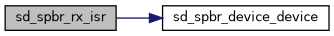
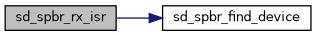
  digraph {
    rankdir=LR
    node [color=black fontname=Helvetica fontsize=10 shape=record style=filled]
    n1 [fillcolor=grey75 fontcolor=black height=0.2 label=sd_spbr_rx_isr width=0.4]
-   n2 [fillcolor=white height=0.2 label=sd_spbr_device_device width=0.4]
+   n2 [fillcolor=white height=0.2 label=sd_spbr_find_device width=0.4]
    n1 -> n2 [color=midnightblue fontname=Helvetica fontsize=10 labelfontname=Helvetica labelfontsize=10 style=solid]
  }
